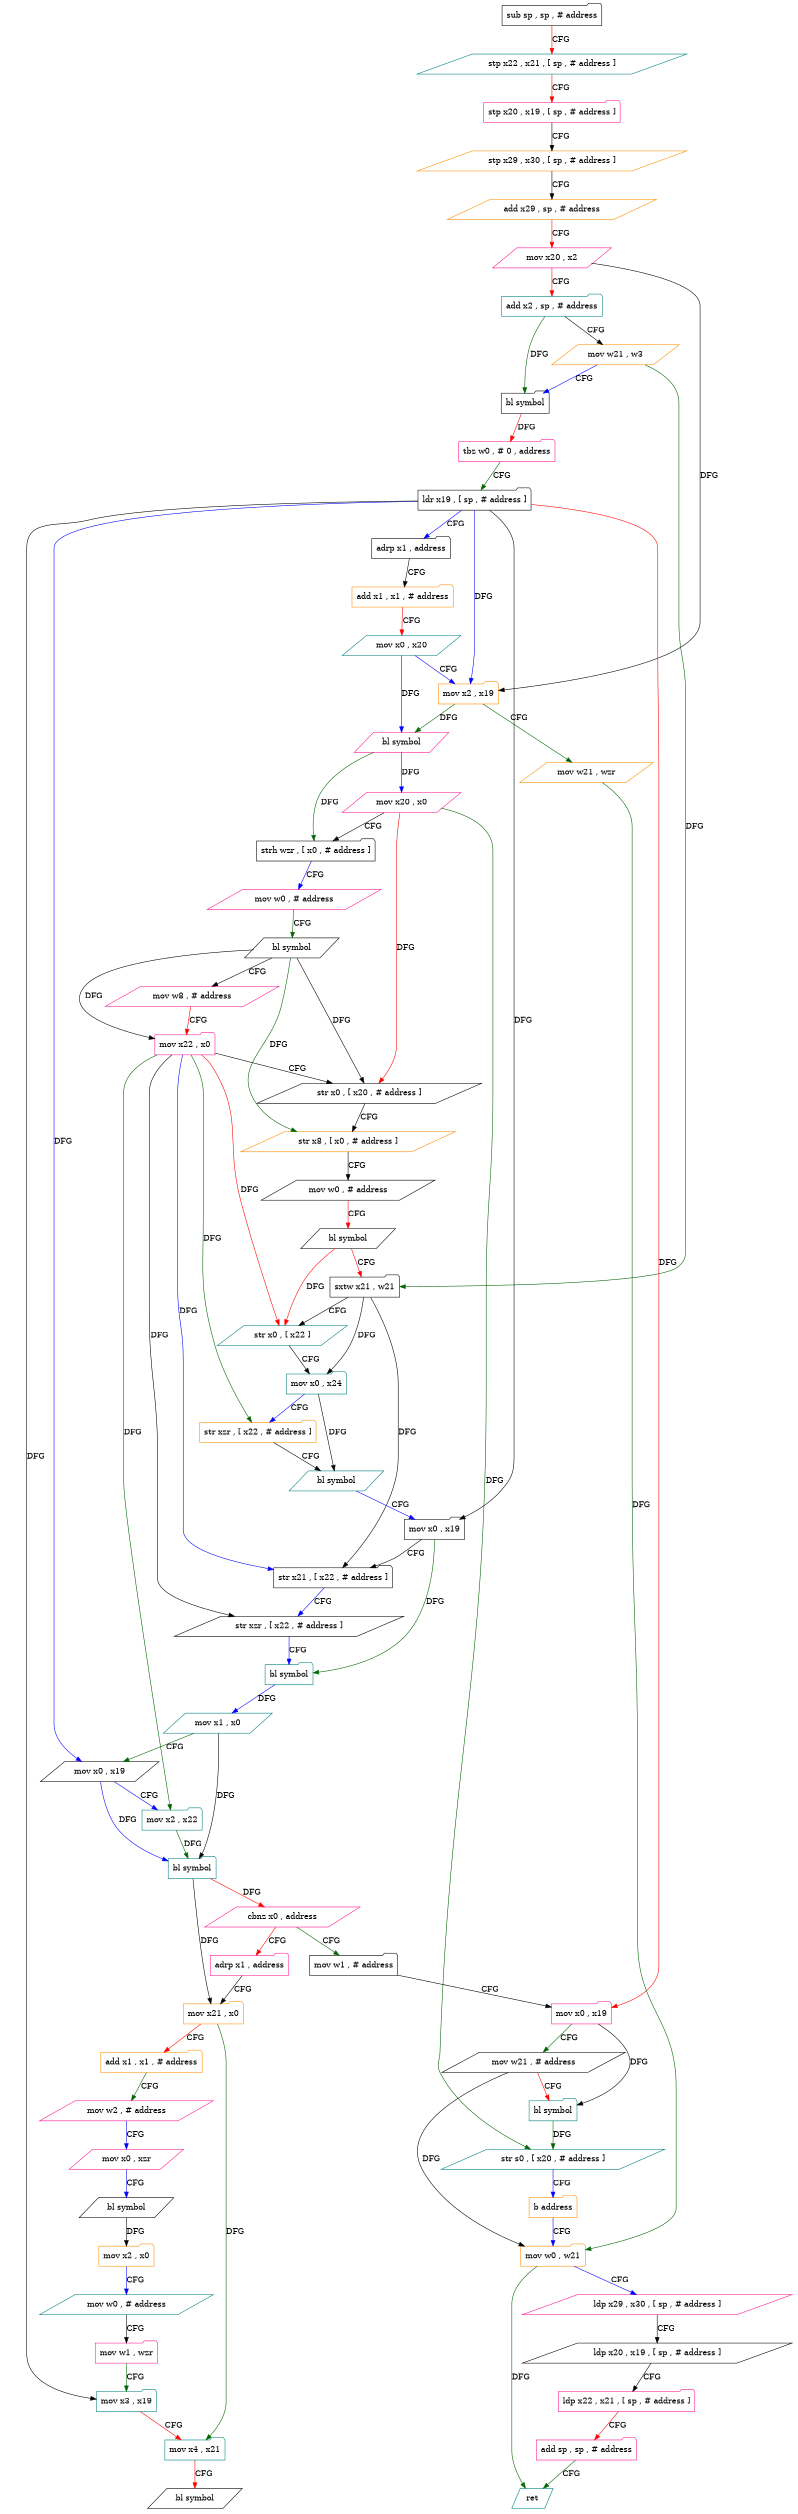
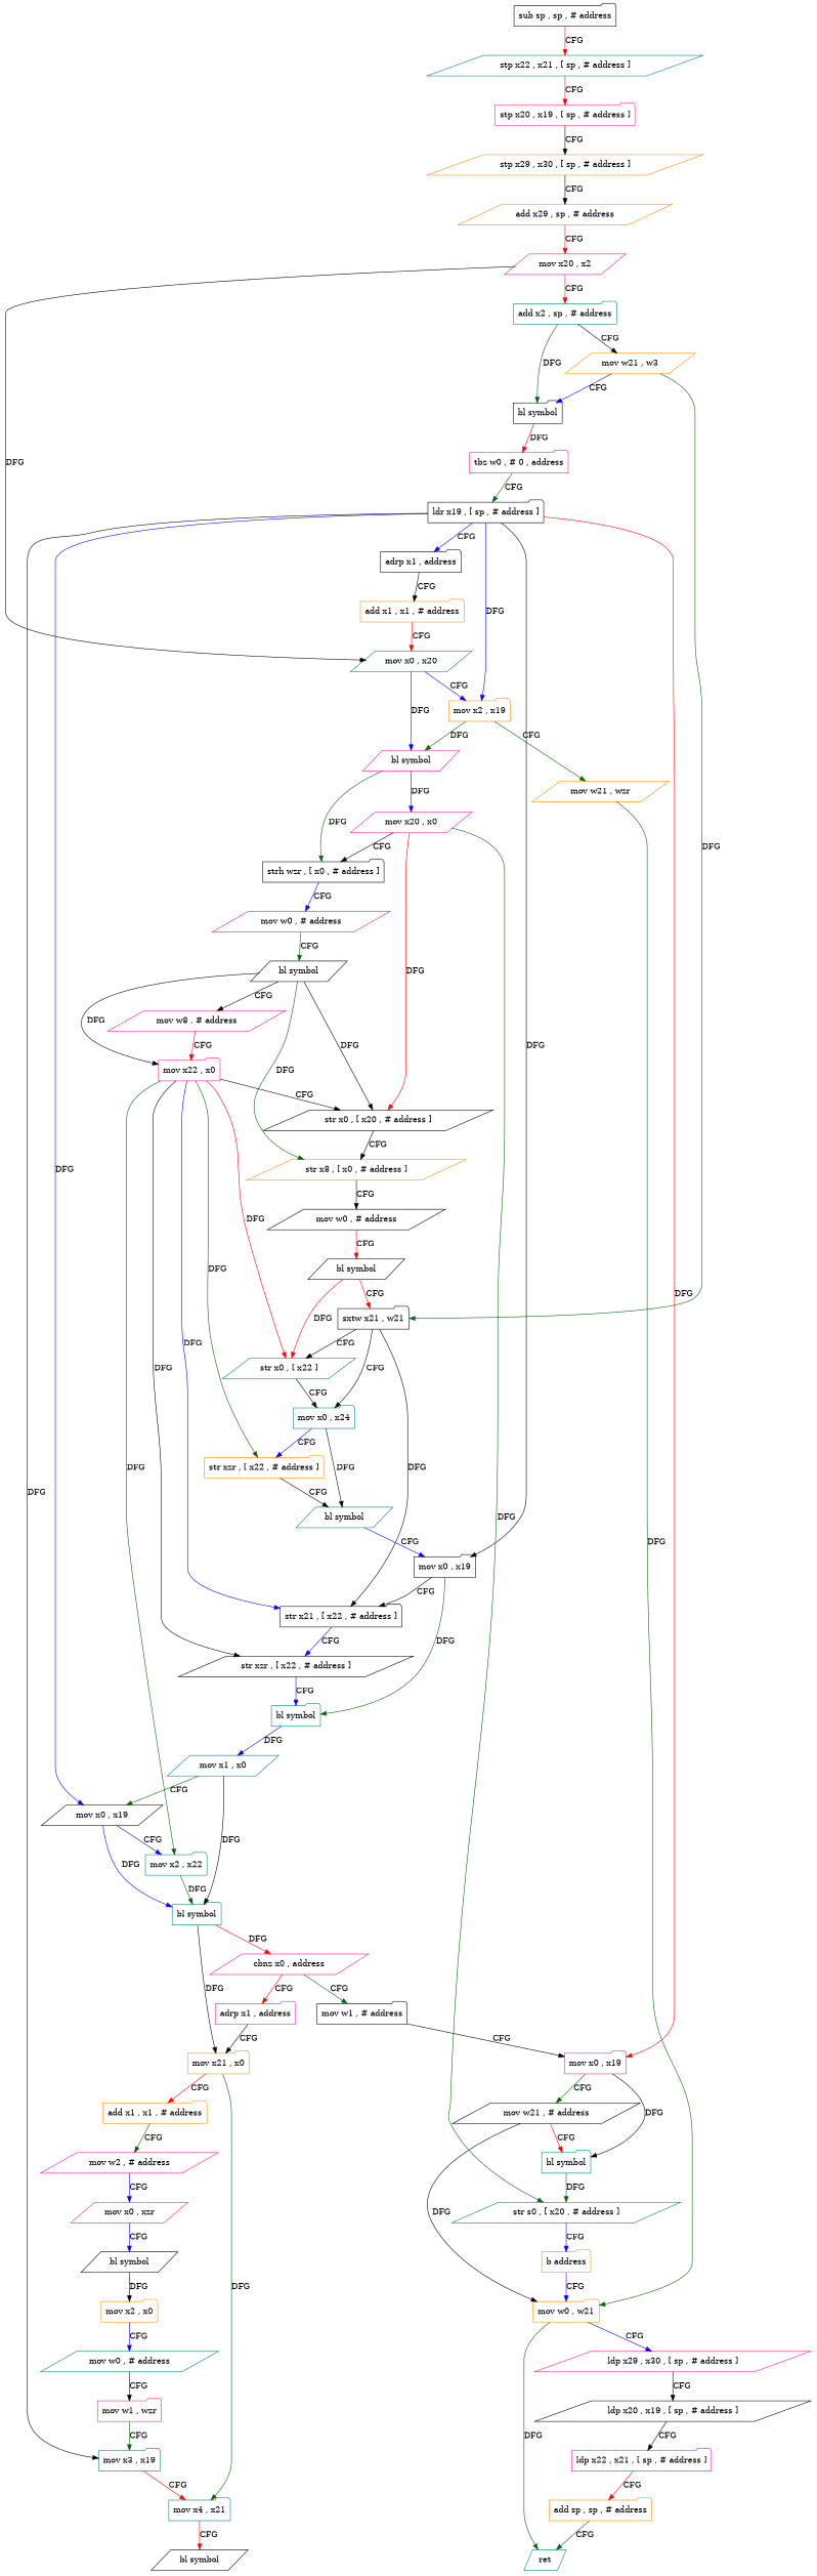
  digraph {
    node [color=black shape=folder]
    edge [color=black]
    n1 [label="sub sp , sp , # address"]
    n2 [color=teal label="stp x22 , x21 , [ sp , # address ]" shape=parallelogram]
    n3 [color=deeppink label="stp x20 , x19 , [ sp , # address ]"]
    n4 [color=darkorange label="stp x29 , x30 , [ sp , # address ]" shape=parallelogram]
    n5 [color=darkorange label="add x29 , sp , # address" shape=parallelogram]
    n6 [color=deeppink label="mov x20 , x2" shape=parallelogram]
    n7 [color=teal label="add x2 , sp , # address"]
    n8 [color=teal label="mov x0 , x20" shape=parallelogram]
    n9 [color=darkorange label="mov w21 , w3" shape=parallelogram]
    n10 [label="bl symbol"]
    n11 [color=darkorange label="mov x2 , x19"]
    n12 [color=deeppink label="bl symbol" shape=parallelogram]
    n13 [label="sxtw x21 , w21"]
    n14 [color=deeppink label="tbz w0 , # 0 , address"]
    n15 [color=teal label="str x0 , [ x22 ]" shape=parallelogram]
    n16 [label="str x21 , [ x22 , # address ]"]
    n17 [color=teal label="mov x0 , x24"]
    n18 [label="ldr x19 , [ sp , # address ]"]
    n19 [color=darkorange label="mov w21 , wzr" shape=parallelogram]
    n20 [color=darkorange label="mov w0 , w21"]
    n21 [label="adrp x1 , address"]
    n22 [label="mov x0 , x19"]
    n23 [label="mov x0 , x19" shape=parallelogram]
    n24 [color=teal label="mov x3 , x19"]
    n25 [color=deeppink label="mov x0 , x19"]
    n26 [color=deeppink label="ldp x29 , x30 , [ sp , # address ]" shape=parallelogram]
    n27 [color=teal label=ret shape=parallelogram]
    n28 [color=darkorange label="add x1 , x1 , # address"]
    n29 [color=teal label="bl symbol"]
    n30 [color=teal label="mov x2 , x22"]
    n31 [color=teal label="bl symbol"]
    n32 [color=teal label="mov x4 , x21"]
    n33 [label="mov w21 , # address" shape=parallelogram]
    n34 [color=teal label="bl symbol"]
    n35 [label="ldp x20 , x19 , [ sp , # address ]" shape=parallelogram]
    n36 [color=deeppink label="mov x20 , x0" shape=parallelogram]
    n37 [label="strh wzr , [ x0 , # address ]"]
    n38 [label="str x0 , [ x20 , # address ]" shape=parallelogram]
    n39 [color=teal label="str s0 , [ x20 , # address ]" shape=parallelogram]
    n40 [color=deeppink label="mov w0 , # address" shape=parallelogram]
    n41 [color=darkorange label="str x8 , [ x0 , # address ]" shape=parallelogram]
    n42 [color=darkorange label="b address"]
    n43 [label="bl symbol" shape=parallelogram]
    n44 [color=deeppink label="mov w8 , # address" shape=parallelogram]
    n45 [color=deeppink label="mov x22 , x0"]
    n46 [color=darkorange label="str xzr , [ x22 , # address ]"]
    n47 [label="str xzr , [ x22 , # address ]" shape=parallelogram]
    n48 [label="mov w0 , # address" shape=parallelogram]
    n49 [color=teal label="bl symbol" shape=parallelogram]
    n50 [label="bl symbol" shape=parallelogram]
    n51 [color=teal label="mov x1 , x0" shape=parallelogram]
    n52 [color=deeppink label="cbnz x0 , address" shape=parallelogram]
    n53 [color=darkorange label="mov x21 , x0"]
    n54 [color=deeppink label="adrp x1 , address"]
    n55 [label="mov w1 , # address"]
    n56 [color=darkorange label="add x1 , x1 , # address"]
    n57 [color=deeppink label="mov w2 , # address" shape=parallelogram]
    n58 [label="bl symbol" shape=parallelogram]
    n59 [color=deeppink label="mov x0 , xzr" shape=parallelogram]
    n60 [label="bl symbol" shape=parallelogram]
    n61 [color=darkorange label="mov x2 , x0"]
    n62 [color=teal label="mov w0 , # address" shape=parallelogram]
    n63 [color=deeppink label="mov w1 , wzr"]
    n64 [color=deeppink label="ldp x22 , x21 , [ sp , # address ]"]
-   n65 [color=deeppink label="add sp , sp , # address"]
+   n65 [color=darkorange label="add sp , sp , # address"]
    n1 -> n2 [color=red label=CFG]
    n2 -> n3 [color=red label=CFG]
    n3 -> n4 [label=CFG]
    n4 -> n5 [label=CFG]
    n5 -> n6 [color=red label=CFG]
    n6 -> n7 [color=red label=CFG]
-   n6 -> n11 [label=DFG]
+   n6 -> n8 [label=DFG]
    n7 -> n9 [label=CFG]
    n7 -> n10 [color=darkgreen label=DFG]
    n8 -> n11 [color=blue label=CFG]
    n8 -> n12 [color=blue label=DFG]
    n9 -> n10 [color=blue label=CFG]
    n9 -> n13 [color=darkgreen label=DFG]
    n10 -> n14 [color=red label=DFG]
    n11 -> n12 [color=darkgreen label=DFG]
    n11 -> n19 [color=darkgreen label=CFG]
    n12 -> n36 [color=blue label=DFG]
    n12 -> n37 [color=darkgreen label=DFG]
    n13 -> n15 [label=CFG]
    n13 -> n16 [label=DFG]
-   n13 -> n17 [label=DFG]
+   n13 -> n17 [label=CFG]
    n14 -> n18 [color=darkgreen label=CFG]
    n15 -> n17 [label=CFG]
    n16 -> n47 [color=blue label=CFG]
    n17 -> n46 [color=blue label=CFG]
    n17 -> n49 [label=DFG]
    n18 -> n11 [color=blue label=DFG]
    n18 -> n21 [color=blue label=CFG]
    n18 -> n22 [label=DFG]
    n18 -> n23 [color=blue label=DFG]
    n18 -> n24 [label=DFG]
    n18 -> n25 [color=red label=DFG]
    n19 -> n20 [color=darkgreen label=DFG]
    n20 -> n26 [color=blue label=CFG]
    n20 -> n27 [color=darkgreen label=DFG]
    n21 -> n28 [label=CFG]
    n22 -> n16 [label=CFG]
    n22 -> n29 [color=darkgreen label=DFG]
    n23 -> n30 [color=blue label=CFG]
    n23 -> n31 [color=blue label=DFG]
    n24 -> n32 [color=red label=CFG]
    n25 -> n33 [color=darkgreen label=CFG]
    n25 -> n34 [label=DFG]
    n26 -> n35 [label=CFG]
    n28 -> n8 [color=red label=CFG]
    n29 -> n51 [color=blue label=DFG]
    n30 -> n31 [color=darkgreen label=DFG]
    n31 -> n52 [color=red label=DFG]
    n31 -> n53 [label=DFG]
    n32 -> n58 [color=red label=CFG]
    n33 -> n20 [label=DFG]
    n33 -> n34 [color=red label=CFG]
    n34 -> n39 [color=darkgreen label=DFG]
    n35 -> n64 [label=CFG]
    n36 -> n37 [label=CFG]
    n36 -> n38 [color=red label=DFG]
    n36 -> n39 [color=darkgreen label=DFG]
    n37 -> n40 [color=blue label=CFG]
    n38 -> n41 [label=CFG]
    n39 -> n42 [color=blue label=CFG]
    n40 -> n43 [color=darkgreen label=CFG]
    n41 -> n48 [label=CFG]
    n42 -> n20 [color=blue label=CFG]
    n43 -> n38 [label=DFG]
    n43 -> n41 [color=darkgreen label=DFG]
    n43 -> n44 [label=CFG]
    n43 -> n45 [label=DFG]
    n44 -> n45 [color=red label=CFG]
    n45 -> n15 [color=red label=DFG]
    n45 -> n16 [color=blue label=DFG]
    n45 -> n30 [color=darkgreen label=DFG]
    n45 -> n38 [label=CFG]
    n45 -> n46 [color=darkgreen label=DFG]
    n45 -> n47 [label=DFG]
    n46 -> n49 [label=CFG]
    n47 -> n29 [color=blue label=CFG]
    n48 -> n50 [color=red label=CFG]
    n49 -> n22 [color=blue label=CFG]
    n50 -> n13 [color=red label=CFG]
    n50 -> n15 [color=red label=DFG]
    n51 -> n23 [color=darkgreen label=CFG]
    n51 -> n31 [label=DFG]
    n52 -> n54 [color=red label=CFG]
    n52 -> n55 [color=darkgreen label=CFG]
    n53 -> n32 [color=darkgreen label=DFG]
    n53 -> n56 [color=red label=CFG]
    n54 -> n53 [label=CFG]
    n55 -> n25 [label=CFG]
    n56 -> n57 [color=darkgreen label=CFG]
    n57 -> n59 [color=blue label=CFG]
    n59 -> n60 [color=blue label=CFG]
    n60 -> n61 [label=DFG]
    n61 -> n62 [color=blue label=CFG]
    n62 -> n63 [label=CFG]
    n63 -> n24 [color=darkgreen label=CFG]
    n64 -> n65 [color=red label=CFG]
    n65 -> n27 [color=darkgreen label=CFG]
  }
